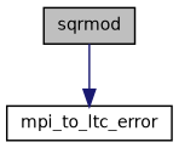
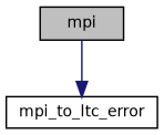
  digraph {
    rankdir=TB
    node [color=black fontname=Helvetica fontsize=10 shape=record style=filled]
-   n1 [fillcolor=grey75 fontcolor=black height=0.2 label=sqrmod width=0.4]
+   n1 [fillcolor=grey75 fontcolor=black height=0.2 label=mpi width=0.4]
    n2 [fillcolor=white height=0.2 label=mpi_to_ltc_error width=0.4]
    n1 -> n2 [color=midnightblue fontname=Helvetica fontsize=10 labelfontname=Helvetica labelfontsize=10 style=solid]
  }
